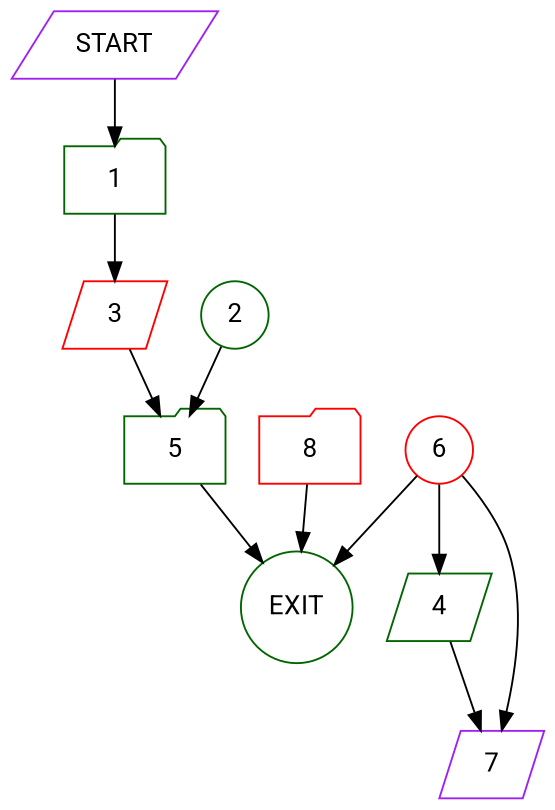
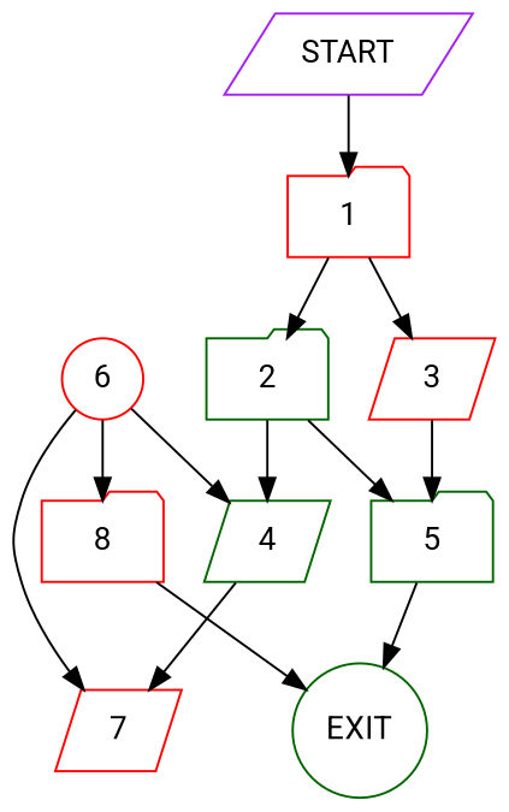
  digraph {
    fontname=Roboto
    node [color=red fontname=Roboto shape=parallelogram]
    edge [fontname=Roboto]
    n1 [color=purple label=START]
-   1 [color=darkgreen shape=folder]
-   2 [color=darkgreen shape=circle]
+   1 [shape=folder]
+   2 [color=darkgreen shape=folder]
    3
    n5 [color=darkgreen label=EXIT shape=circle]
    4 [color=darkgreen]
    5 [color=darkgreen shape=folder]
-   7 [color=purple]
+   7
    6 [shape=circle]
    8 [shape=folder]
    n1 -> 1
+   1 -> 2
    1 -> 3
+   2 -> 4
    2 -> 5
    3 -> 5
    4 -> 7
    5 -> n5
    6 -> 4
    6 -> 7
-   6 -> n5
+   6 -> 8
    8 -> n5
  }
